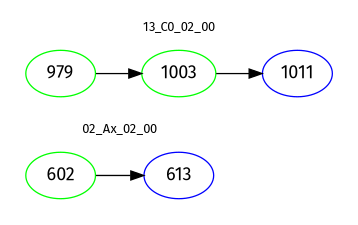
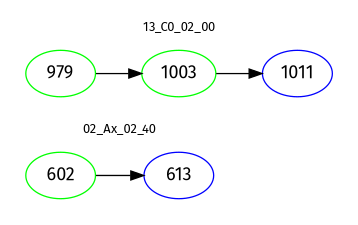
  digraph {
    fontname="Fira Sans"
    rankdir=LR
    node [color=green fontname="Fira Sans"]
    edge [color=black fontname="Fira Sans"]
    n1 [label=602]
    n2 [color=blue label=613]
    n3 [label=1003]
    n4 [label=979]
    n5 [color=blue label=1011]
    subgraph cluster_1 {
      color=white
      fontsize=10
-     label="02_Ax_02_00"
+     label="02_Ax_02_40"
      n1
      n2
    }
    subgraph cluster_2 {
      color=white
      fontsize=10
      label="13_C0_02_00"
      n3
      n4
      n5
    }
    n1 -> n2
    n3 -> n5
    n4 -> n3
  }
